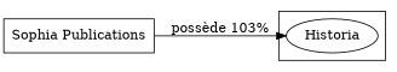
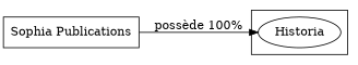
  digraph {
    rankdir=LR
    n1 [label=Historia]
    n2 [label="Sophia Publications" shape=box]
    subgraph cluster_1 {
      n1
    }
    subgraph sub_2 {
      n2
    }
-   n2 -> n1 [label="possède 103%"]
+   n2 -> n1 [label="possède 100%"]
  }
